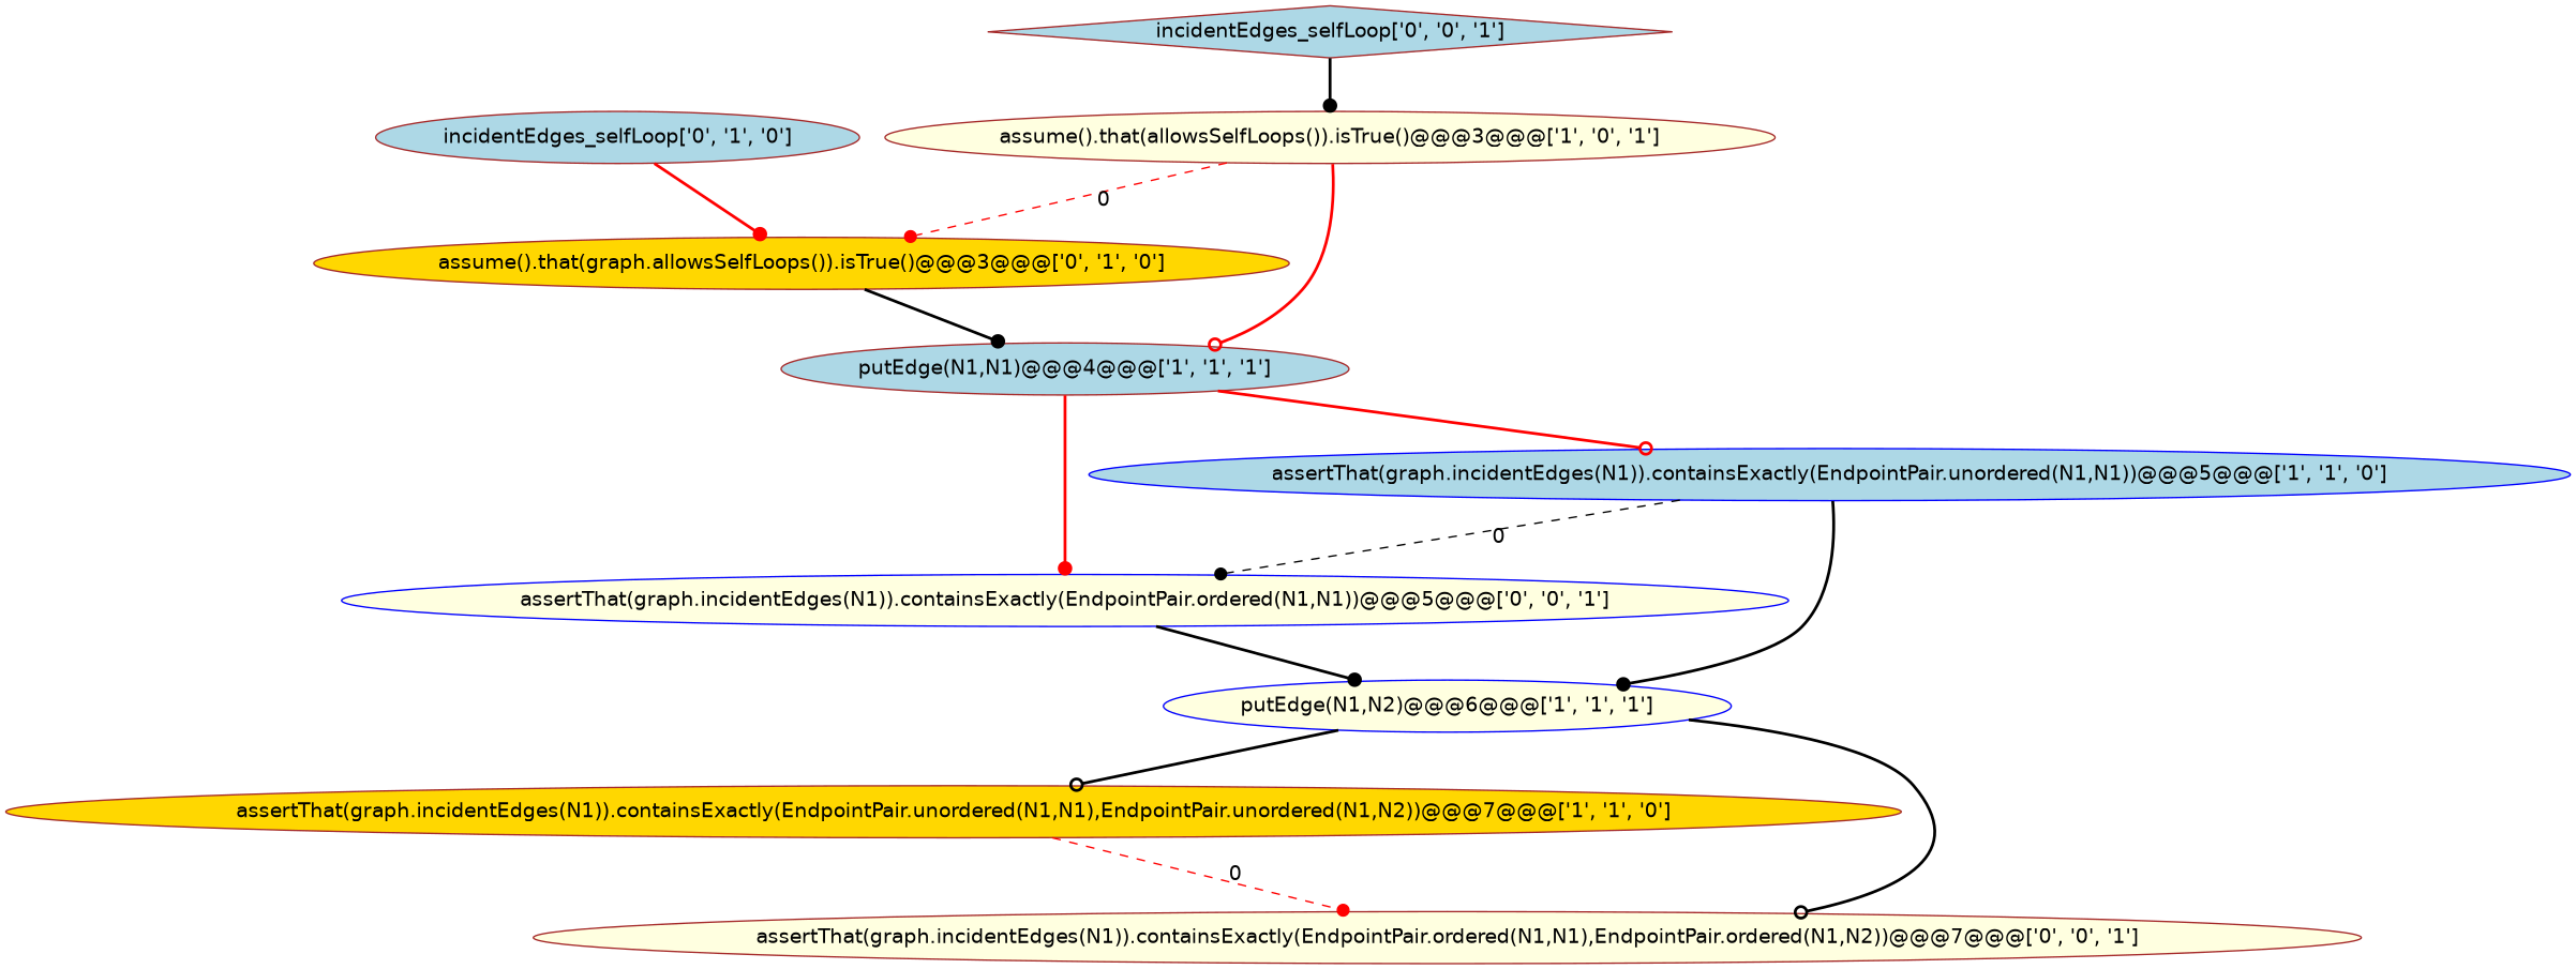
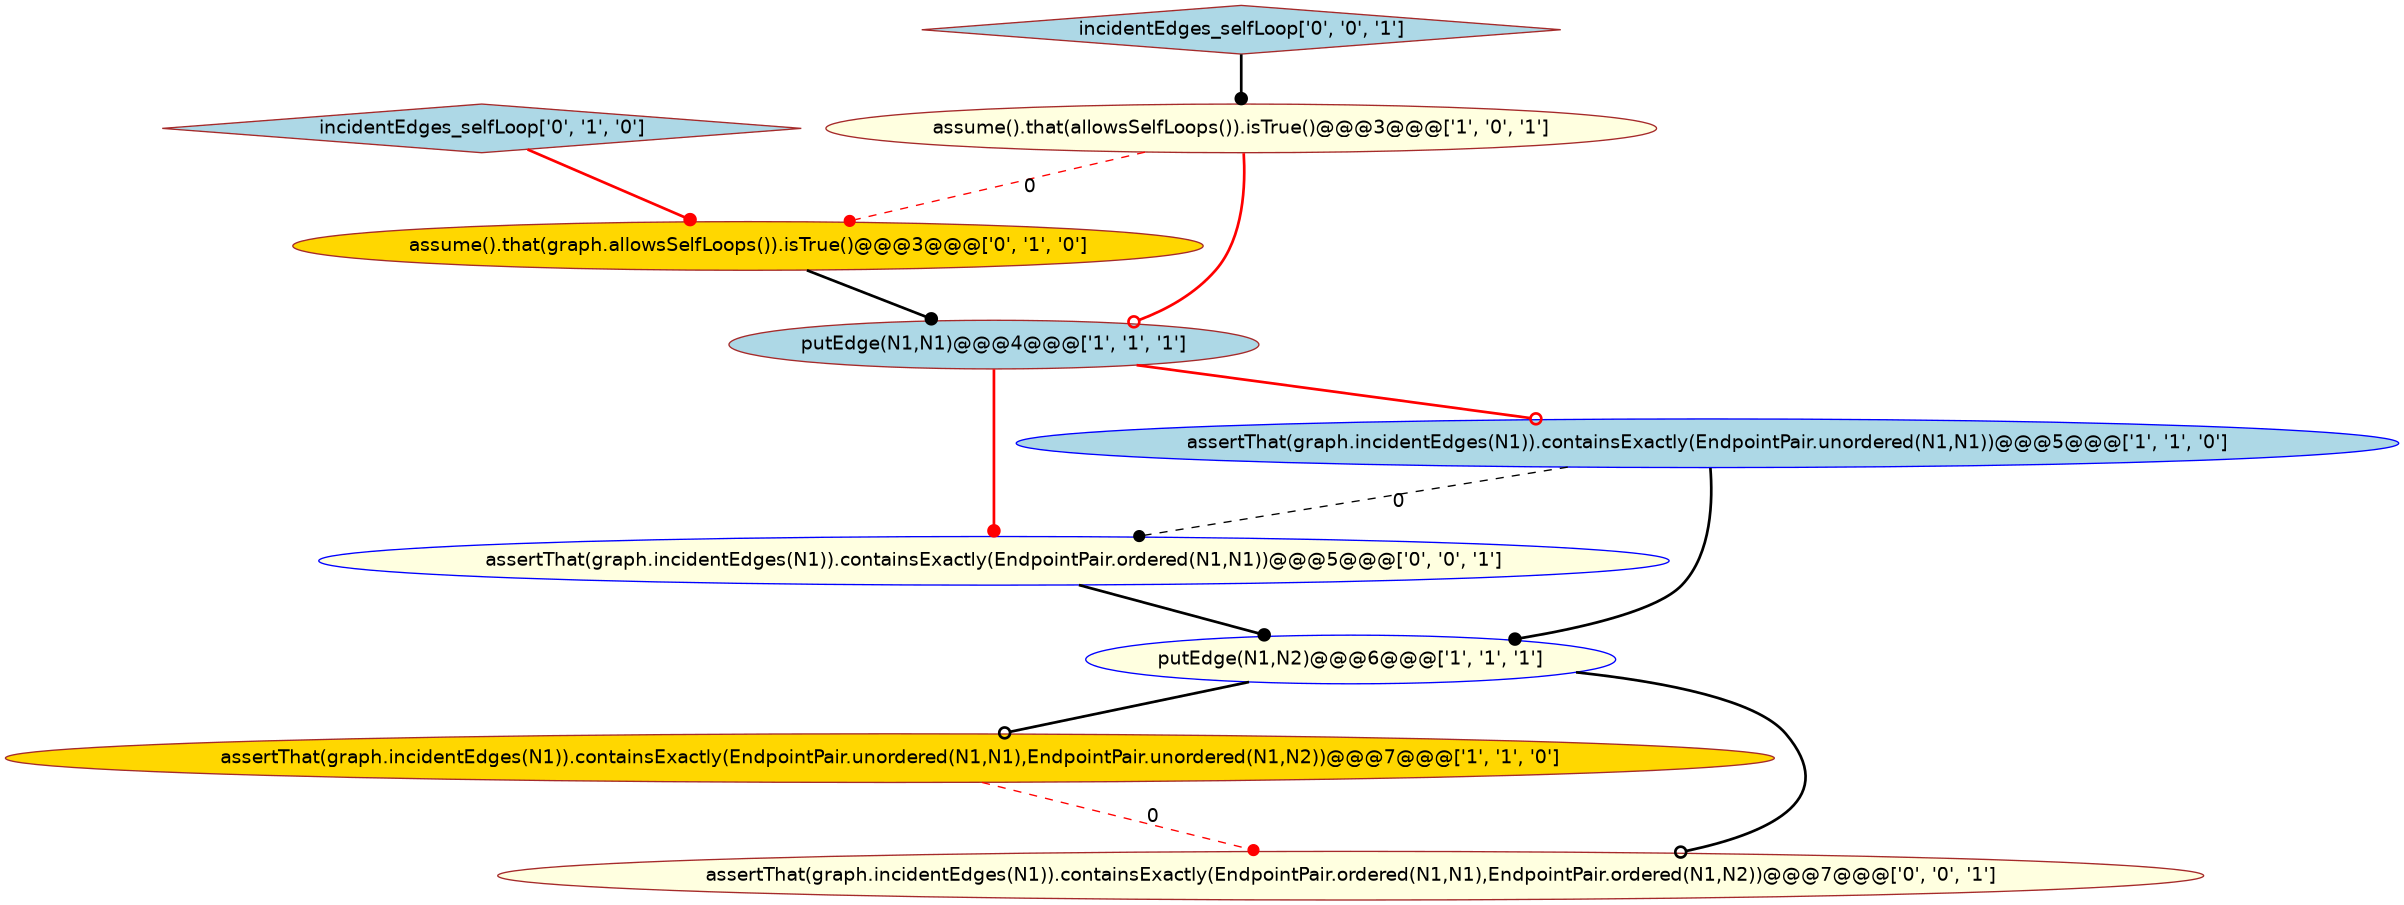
  digraph {
    fontname="DejaVu Sans"
    node [color=brown fillcolor=lightyellow fontname="DejaVu Sans" shape=ellipse style=filled]
    edge [arrowhead=dot color=black fontname="DejaVu Sans" style=bold]
    n1 [label="assume().that(allowsSelfLoops()).isTrue()@@@3@@@['1', '0', '1']"]
    n2 [fillcolor=gold label="assume().that(graph.allowsSelfLoops()).isTrue()@@@3@@@['0', '1', '0']"]
    n3 [fillcolor=lightblue label="putEdge(N1,N1)@@@4@@@['1', '1', '1']"]
    n4 [color=blue label="assertThat(graph.incidentEdges(N1)).containsExactly(EndpointPair.ordered(N1,N1))@@@5@@@['0', '0', '1']"]
    n5 [color=blue fillcolor=lightblue label="assertThat(graph.incidentEdges(N1)).containsExactly(EndpointPair.unordered(N1,N1))@@@5@@@['1', '1', '0']"]
    n6 [fillcolor=gold label="assertThat(graph.incidentEdges(N1)).containsExactly(EndpointPair.unordered(N1,N1),EndpointPair.unordered(N1,N2))@@@7@@@['1', '1', '0']"]
    n7 [label="assertThat(graph.incidentEdges(N1)).containsExactly(EndpointPair.ordered(N1,N1),EndpointPair.ordered(N1,N2))@@@7@@@['0', '0', '1']"]
-   n8 [fillcolor=lightblue label="incidentEdges_selfLoop['0', '1', '0']"]
+   n8 [fillcolor=lightblue label="incidentEdges_selfLoop['0', '1', '0']" shape=diamond]
    n9 [color=blue label="putEdge(N1,N2)@@@6@@@['1', '1', '1']"]
    n10 [fillcolor=lightblue label="incidentEdges_selfLoop['0', '0', '1']" shape=diamond]
    n1 -> n2 [color=red label=0 style=dashed]
    n1 -> n3 [arrowhead=odot color=red]
    n2 -> n3
    n3 -> n4 [color=red]
    n3 -> n5 [arrowhead=odot color=red]
    n4 -> n9
    n5 -> n4 [label=0 style=dashed]
    n5 -> n9
    n6 -> n7 [color=red label=0 style=dashed]
    n8 -> n2 [color=red]
    n9 -> n6 [arrowhead=odot]
    n9 -> n7 [arrowhead=odot]
    n10 -> n1
  }
